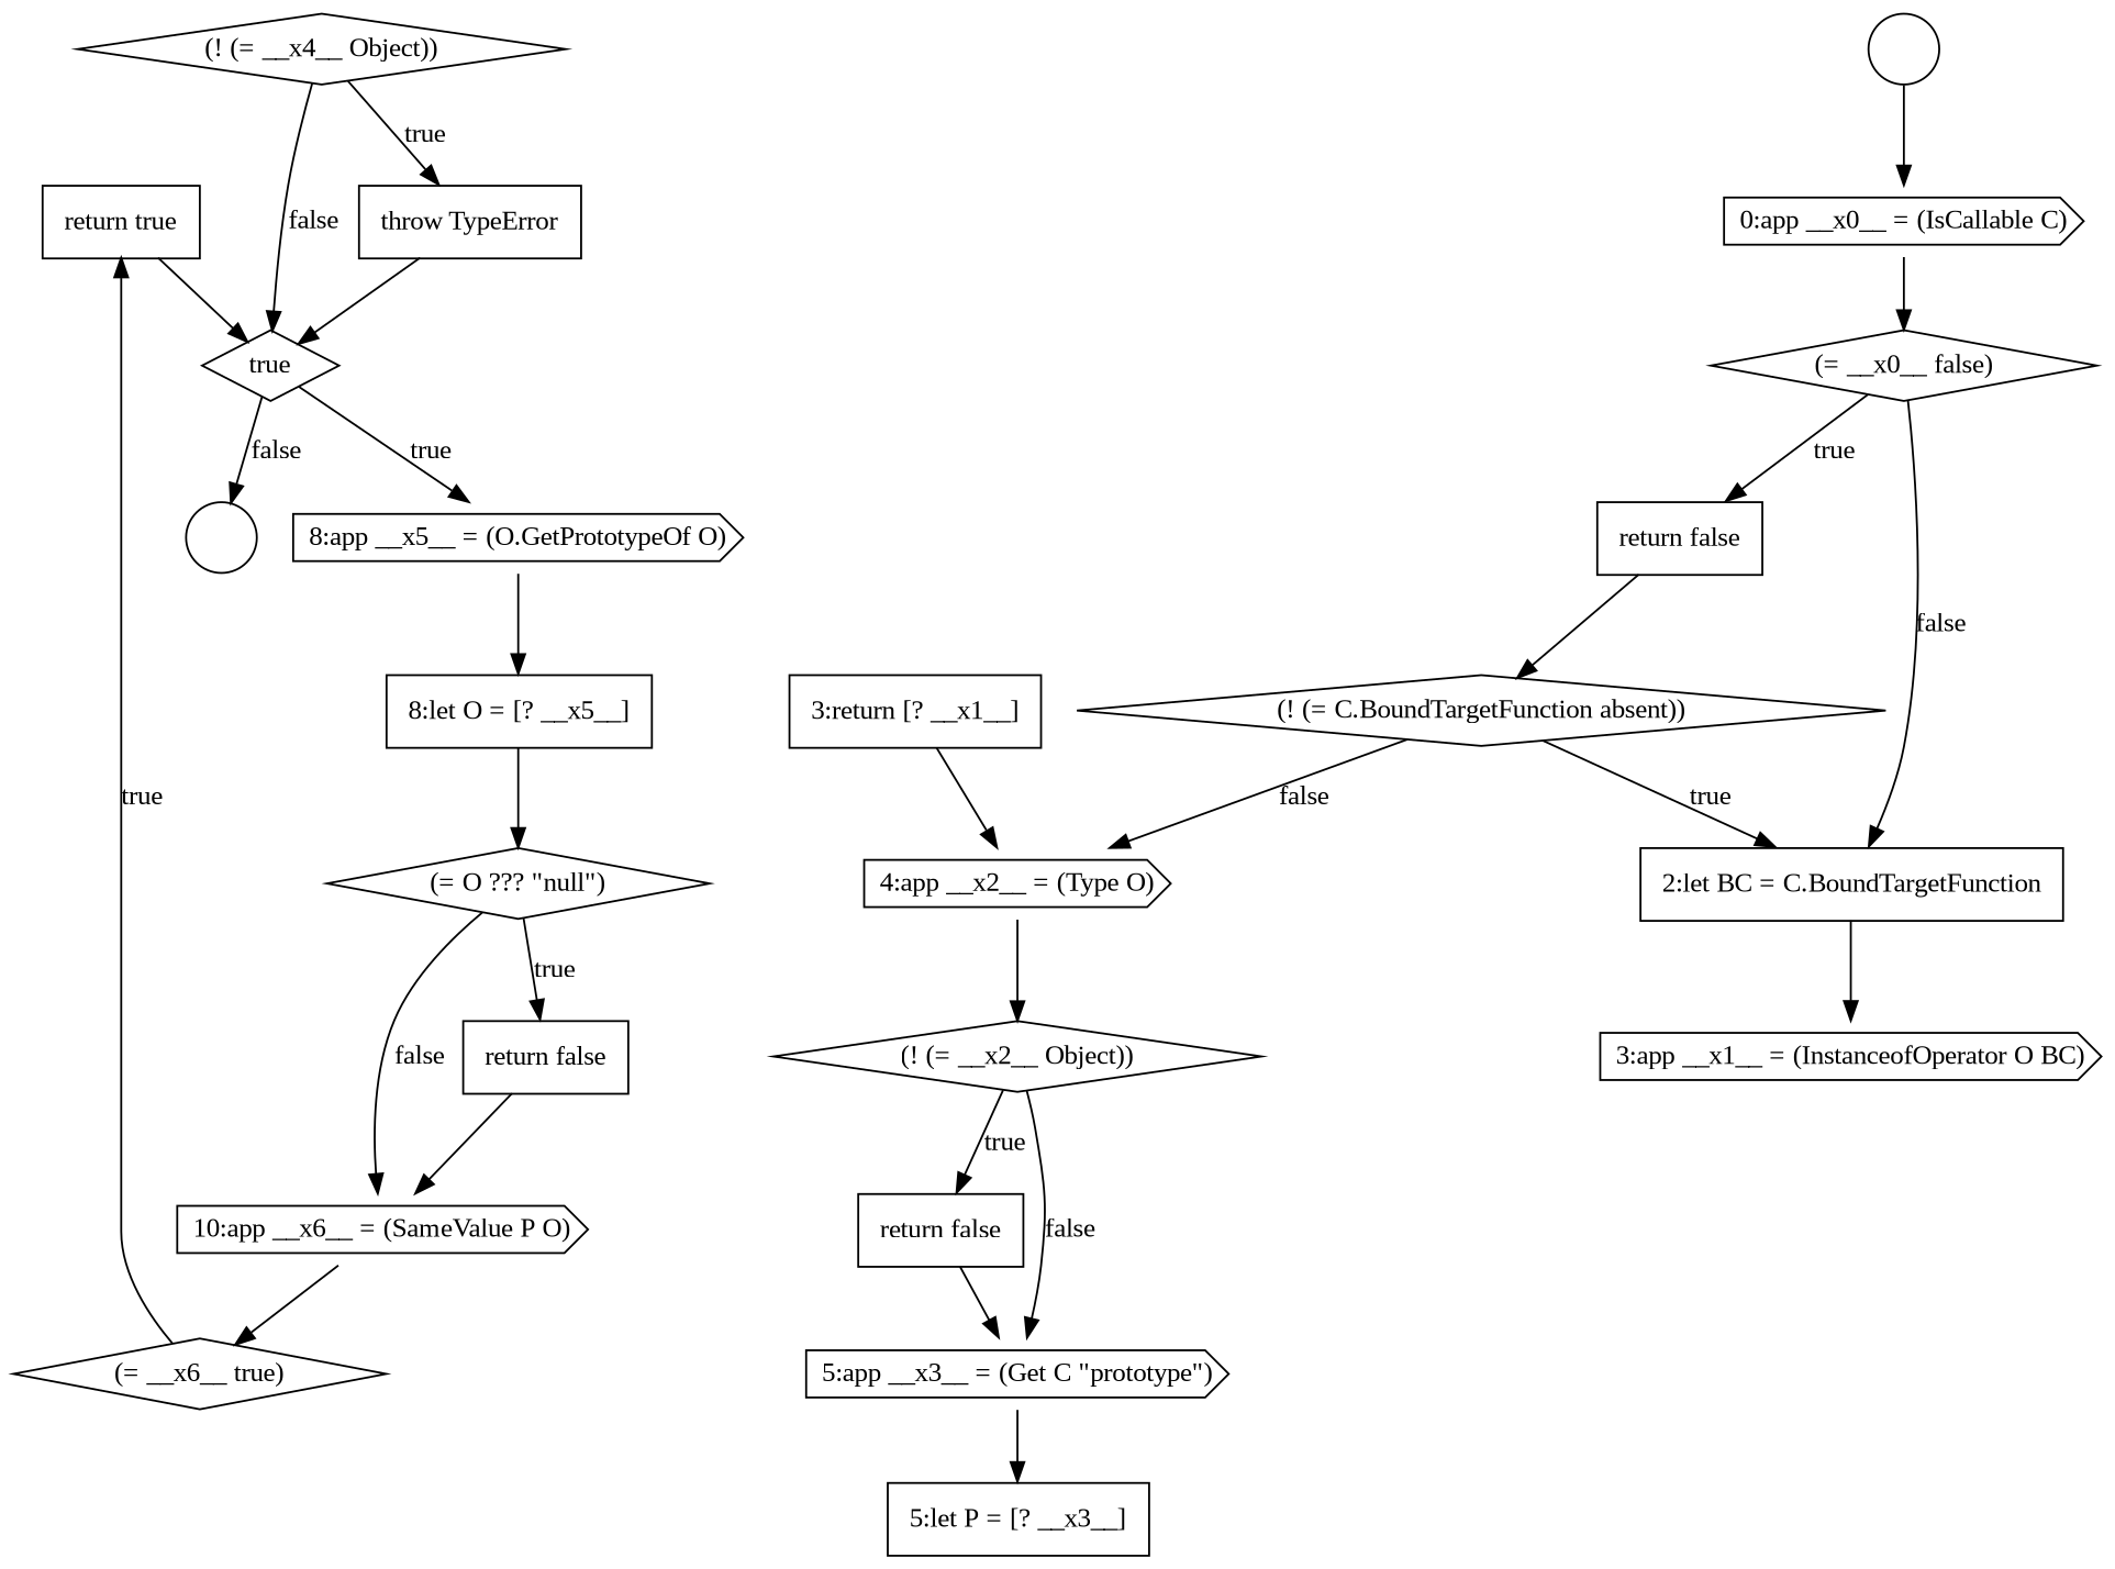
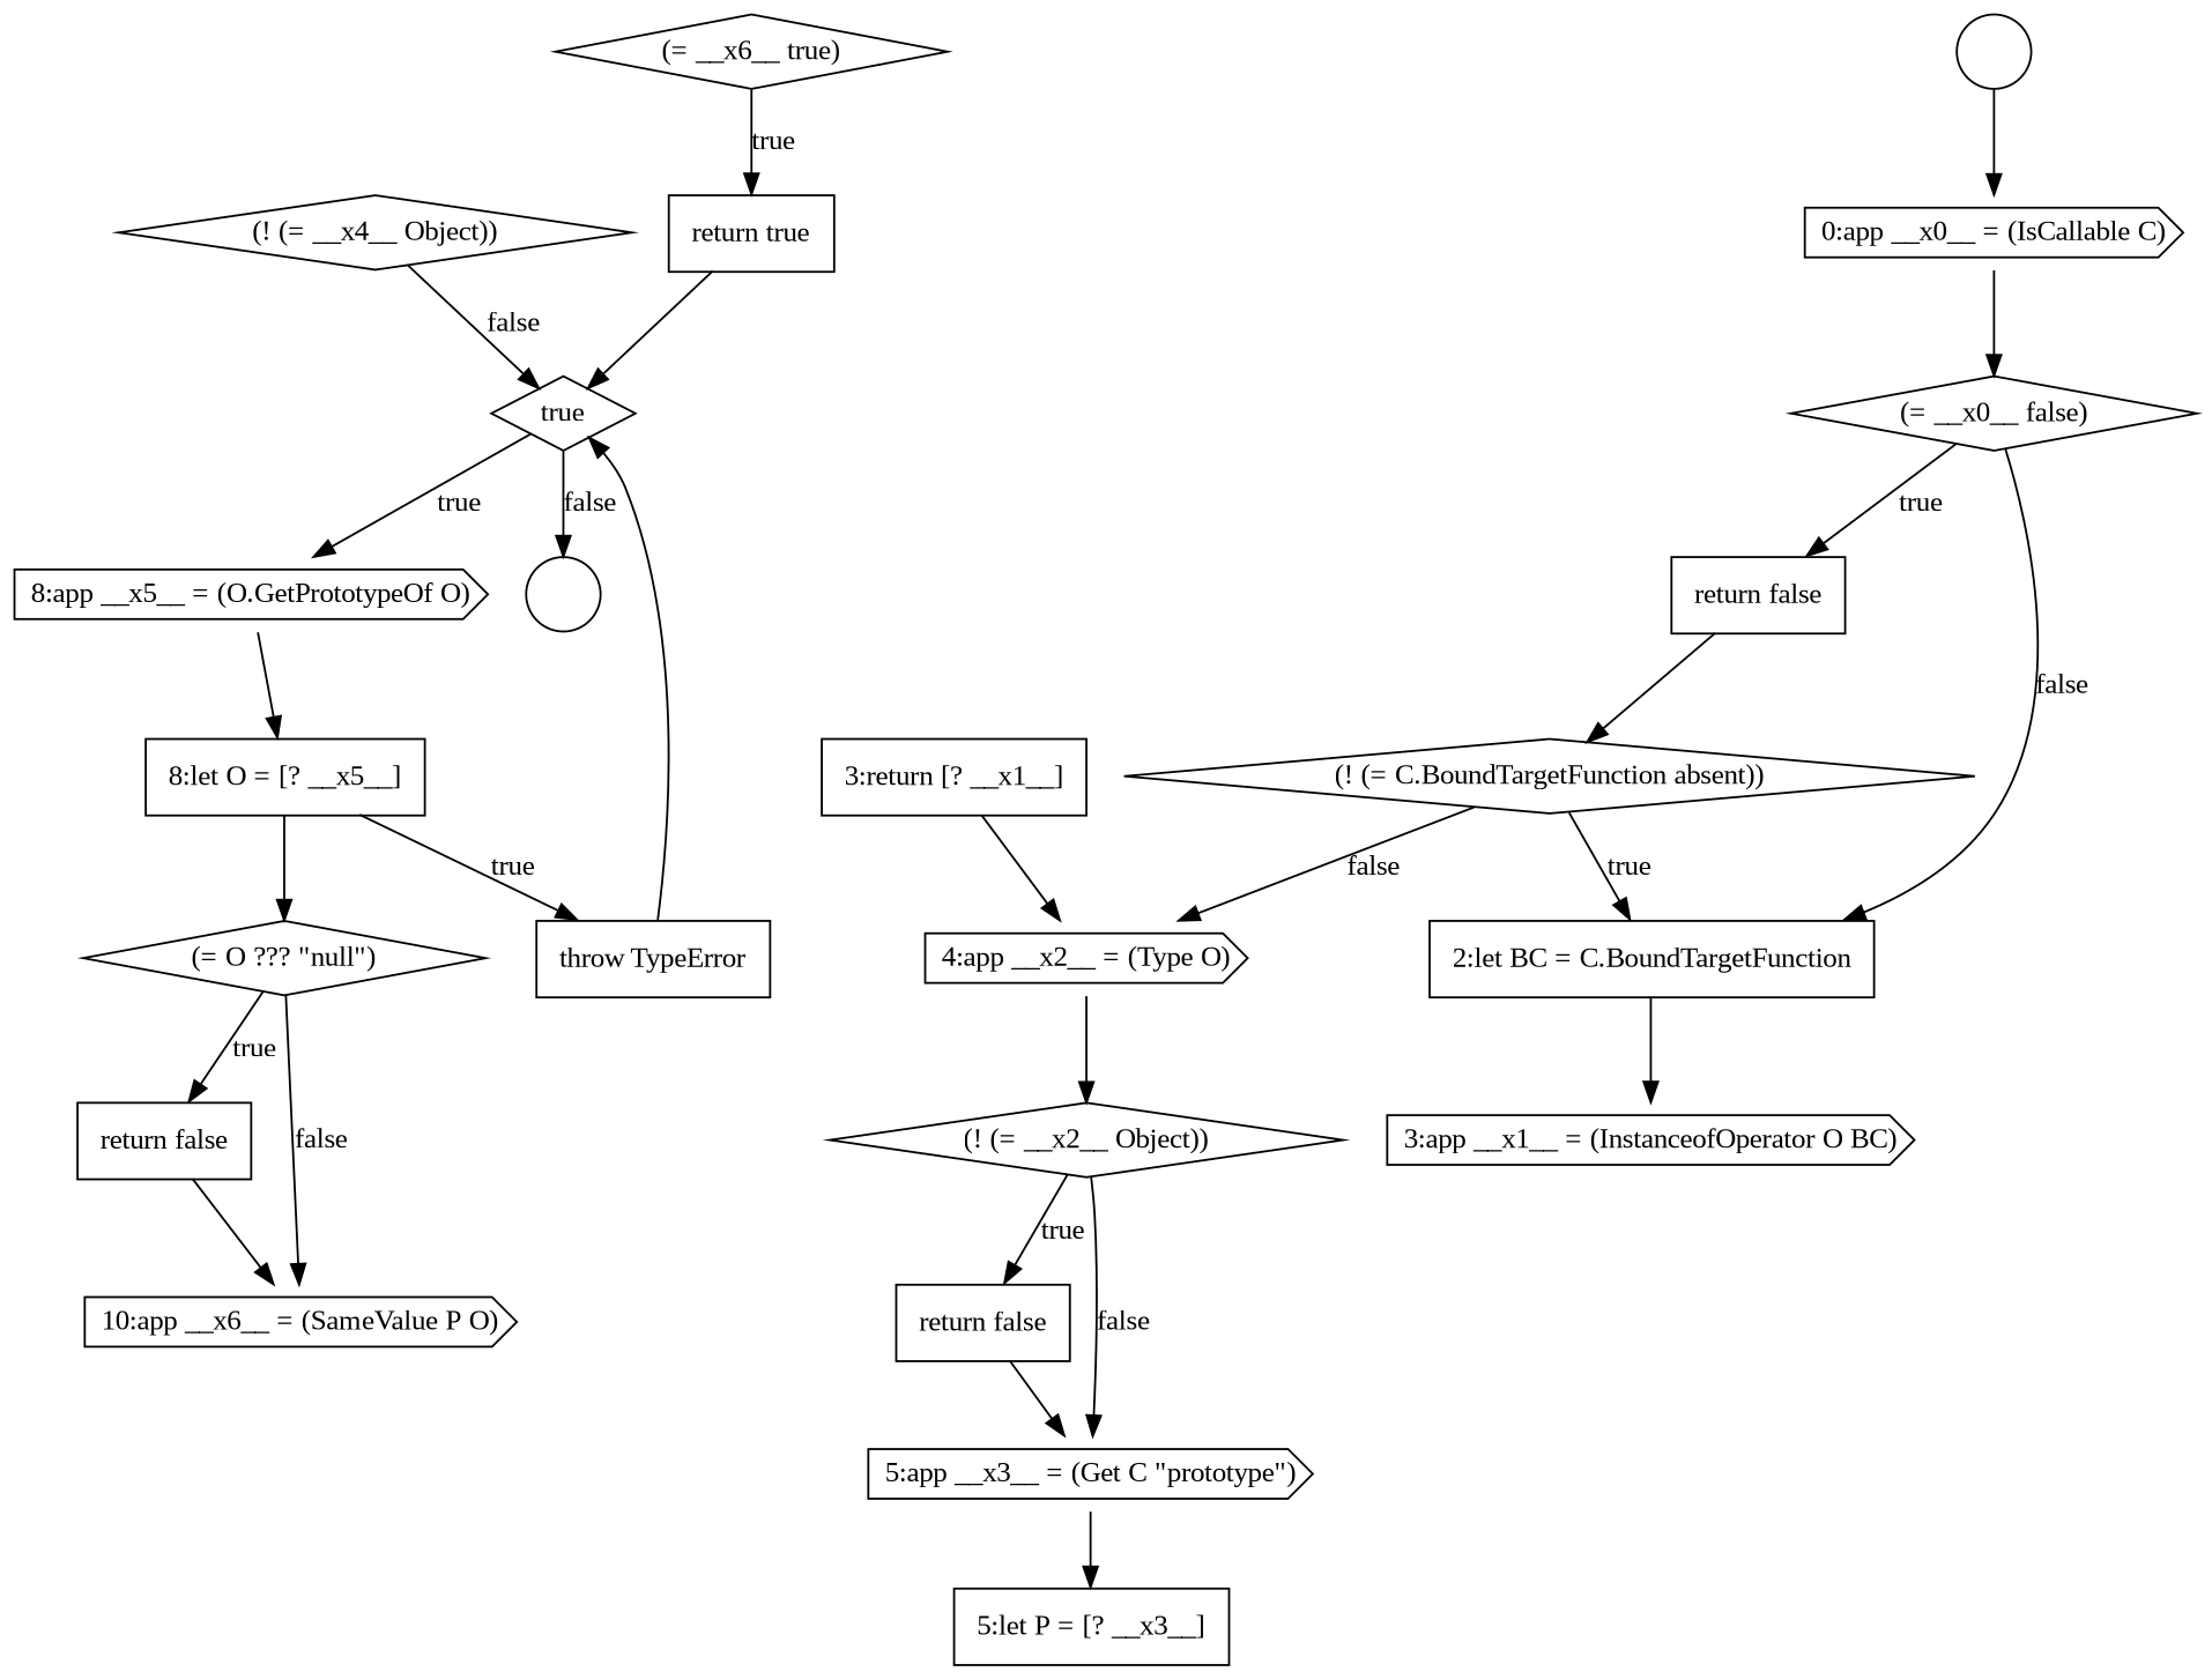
  digraph {
    fontname="Liberation Serif"
    node [color=black fillcolor=white fontname="Liberation Serif" shape=none style=filled]
    edge [color=black fontname="Liberation Serif"]
    n1 [label=<<font color="black">     <table border="0" cellborder="1" cellspacing="0" cellpadding="10">       <tr><td align="left">return true</td></tr>     </table>   </font>> margin=0]
    n2 [label=<<font color="black">true</font>> shape=diamond]
    n3 [label=<<font color="black">8:app __x5__ = (O.GetPrototypeOf O)</font>> shape=cds]
    n4 [label=" " shape=circle]
    n5 [label=<<font color="black">     <table border="0" cellborder="1" cellspacing="0" cellpadding="10">       <tr><td align="left">5:let P = [? __x3__]</td></tr>     </table>   </font>> margin=0]
    n6 [label=<<font color="black">     <table border="0" cellborder="1" cellspacing="0" cellpadding="10">       <tr><td align="left">3:return [? __x1__]</td></tr>     </table>   </font>> margin=0]
    n7 [label=<<font color="black">4:app __x2__ = (Type O)</font>> shape=cds]
    n8 [label=<<font color="black">(! (= __x2__ Object))</font>> shape=diamond]
    n9 [label=<<font color="black">3:app __x1__ = (InstanceofOperator O BC)</font>> shape=cds]
    n10 [label=<<font color="black">(= __x6__ true)</font>> shape=diamond]
    n11 [label=<<font color="black">     <table border="0" cellborder="1" cellspacing="0" cellpadding="10">       <tr><td align="left">8:let O = [? __x5__]</td></tr>     </table>   </font>> margin=0]
    n12 [label=<<font color="black">(= O ??? &quot;null&quot;)</font>> shape=diamond]
    n13 [label=<<font color="black">     <table border="0" cellborder="1" cellspacing="0" cellpadding="10">       <tr><td align="left">return false</td></tr>     </table>   </font>> margin=0]
    n14 [label=<<font color="black">10:app __x6__ = (SameValue P O)</font>> shape=cds]
    n15 [label=<<font color="black">0:app __x0__ = (IsCallable C)</font>> shape=cds]
    n16 [label=<<font color="black">(= __x0__ false)</font>> shape=diamond]
    n17 [label=<<font color="black">     <table border="0" cellborder="1" cellspacing="0" cellpadding="10">       <tr><td align="left">2:let BC = C.BoundTargetFunction</td></tr>     </table>   </font>> margin=0]
    n18 [label=<<font color="black">     <table border="0" cellborder="1" cellspacing="0" cellpadding="10">       <tr><td align="left">return false</td></tr>     </table>   </font>> margin=0]
    n19 [label=<<font color="black">(! (= __x4__ Object))</font>> shape=diamond]
    n20 [label=<<font color="black">     <table border="0" cellborder="1" cellspacing="0" cellpadding="10">       <tr><td align="left">throw TypeError</td></tr>     </table>   </font>> margin=0]
    n21 [label=<<font color="black">     <table border="0" cellborder="1" cellspacing="0" cellpadding="10">       <tr><td align="left">return false</td></tr>     </table>   </font>> margin=0]
    n22 [label=<<font color="black">5:app __x3__ = (Get C &quot;prototype&quot;)</font>> shape=cds]
    n23 [label=<<font color="black">(! (= C.BoundTargetFunction absent))</font>> shape=diamond]
    n24 [label=" " shape=circle]
    n1 -> n2
    n2 -> n3 [label=<<font color="black">true</font>>]
    n2 -> n4 [label=<<font color="black">false</font>>]
    n3 -> n11
    n6 -> n7
    n7 -> n8
    n8 -> n21 [label=<<font color="black">true</font>>]
    n8 -> n22 [label=<<font color="black">false</font>>]
    n10 -> n1 [label=<<font color="black">true</font>>]
    n11 -> n12
    n12 -> n13 [label=<<font color="black">true</font>>]
    n12 -> n14 [label=<<font color="black">false</font>>]
    n13 -> n14
-   n14 -> n10
    n15 -> n16
    n16 -> n17 [label=<<font color="black">false</font>>]
    n16 -> n18 [label=<<font color="black">true</font>>]
    n17 -> n9
    n18 -> n23
    n19 -> n2 [label=<<font color="black">false</font>>]
-   n19 -> n20 [label=<<font color="black">true</font>>]
+   n11 -> n20 [label=<<font color="black">true</font>>]
    n20 -> n2
    n21 -> n22
    n22 -> n5
    n23 -> n7 [label=<<font color="black">false</font>>]
    n23 -> n17 [label=<<font color="black">true</font>>]
    n24 -> n15
  }
